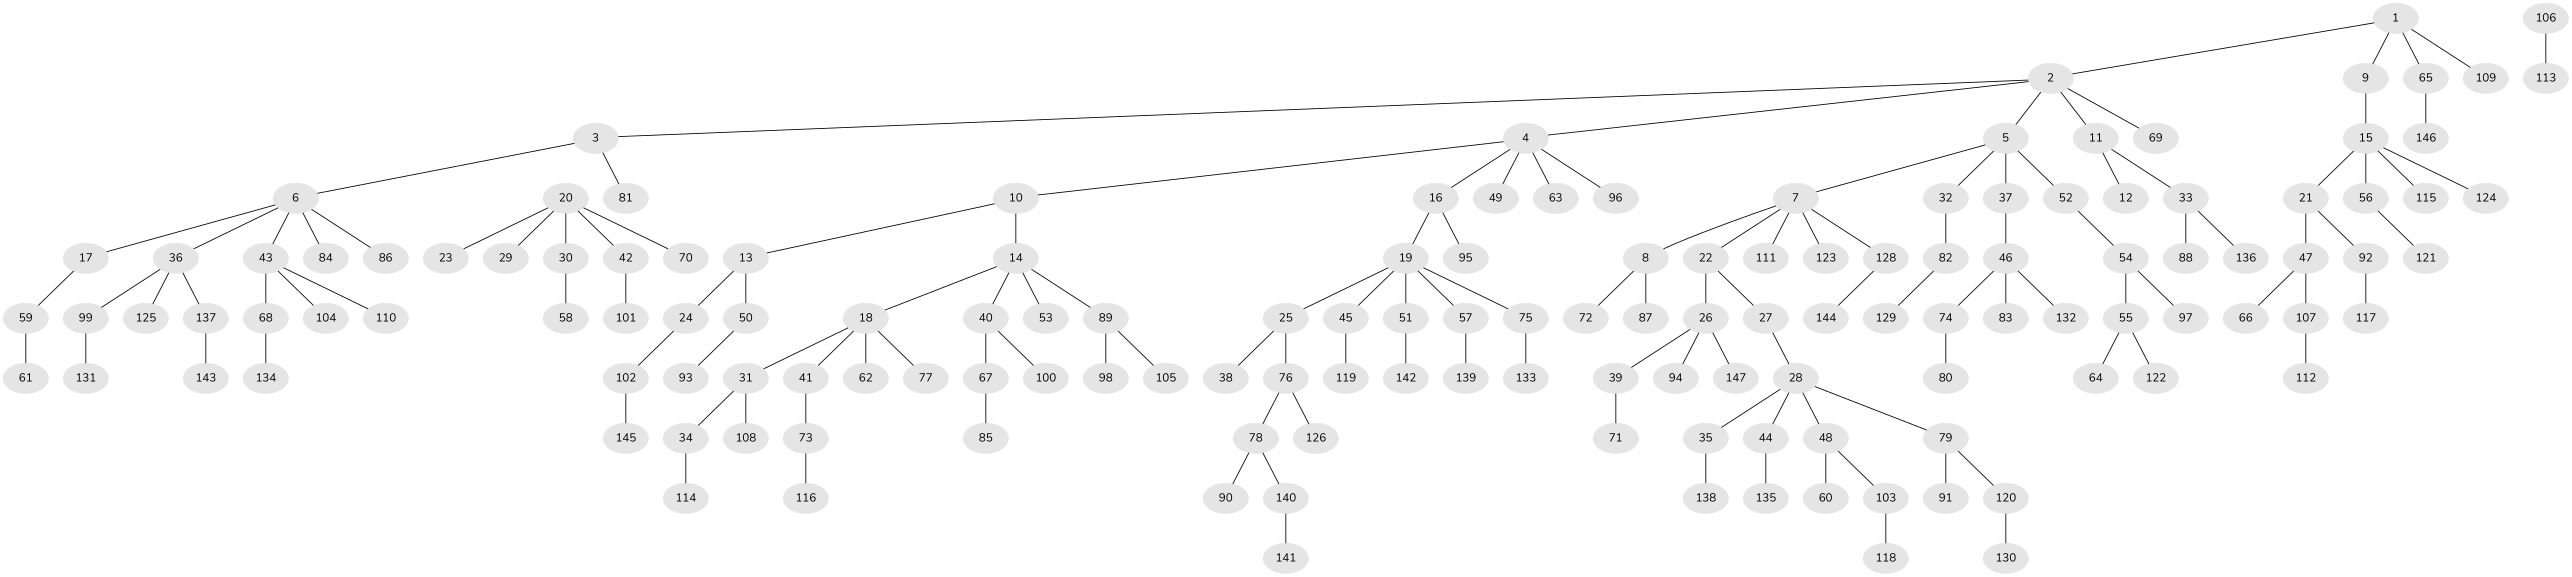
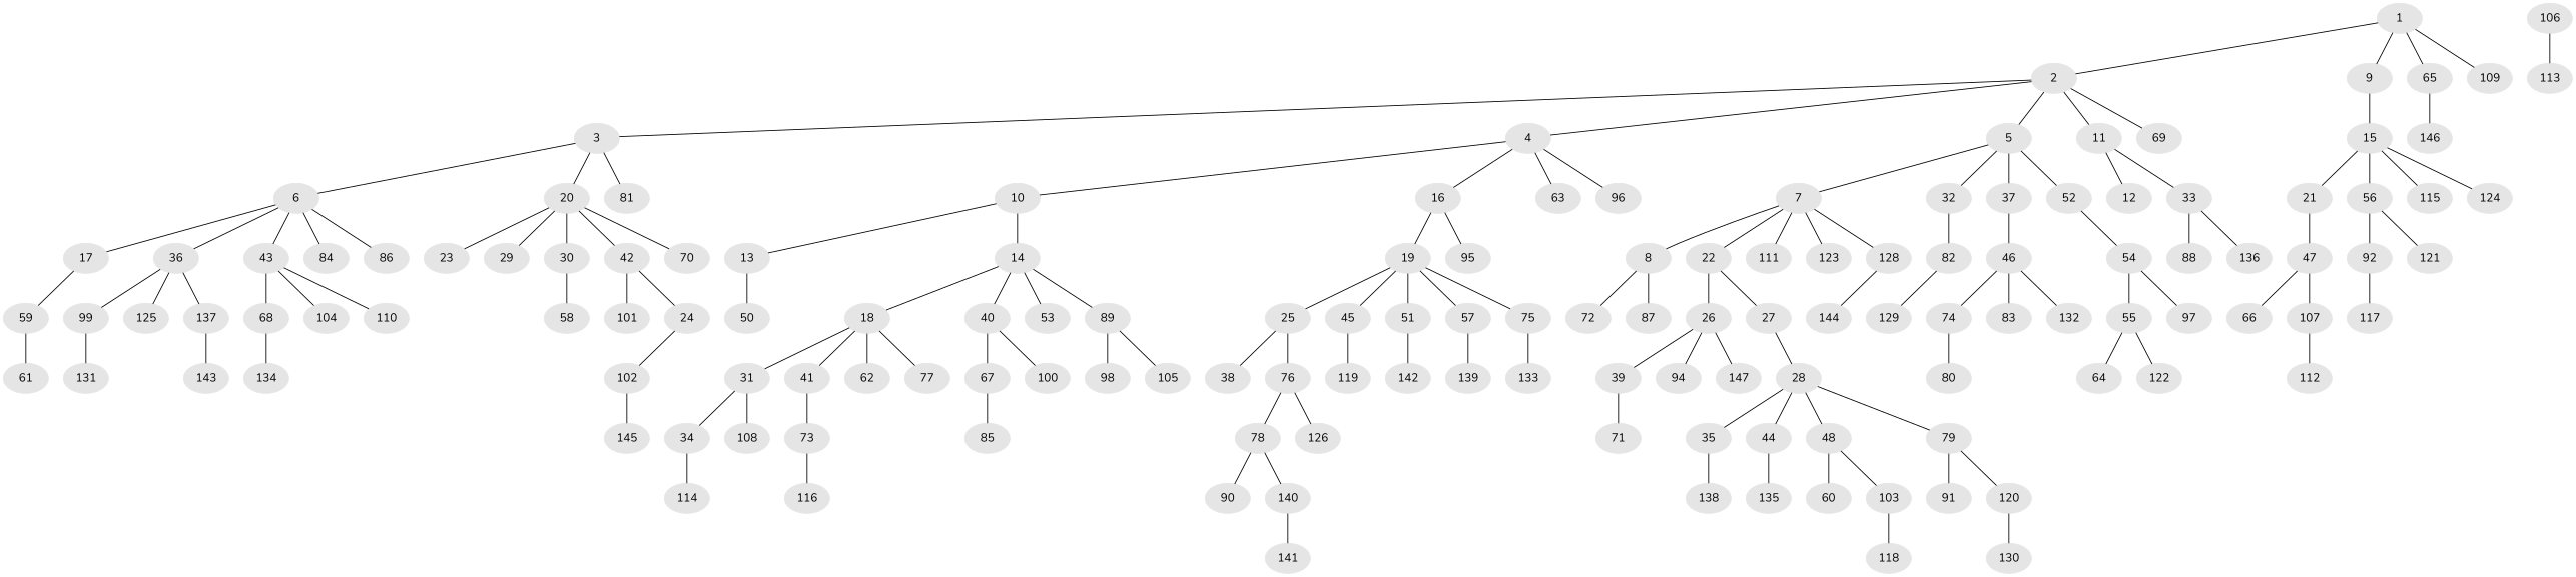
  graph {
    fontname=Nunito
    node [color=gray90 fontname=Nunito style=filled]
    edge [fontname=Nunito]
    1
    2
    9
    65
    109
    3
    4
    5
    11
    69
    15
    146
    6
    20
    81
    10
    16
-   49
    63
    96
    7
    32
    37
    52
    12
    33
    17
    36
    43
    84
    86
    23
    29
    30
    42
    70
    13
    14
    19
    95
    8
    22
    111
    123
    128
    82
    46
    54
    59
    99
    125
    137
    68
    104
    110
    106
    113
    72
    87
    26
    27
    144
    21
    56
    115
    124
    24
    50
    18
    40
    53
    89
    88
    136
    102
-   93
    31
    41
    62
    77
    67
    100
    98
    105
    47
    92
    121
    25
    45
    51
    57
    75
    61
    34
    108
    73
    38
    76
    119
    142
    139
    133
    58
    101
    66
    107
    39
    94
    147
    28
    145
    78
    126
    71
    35
    44
    48
    79
    138
    135
    60
    103
    91
    120
    114
    129
    131
    143
    74
    83
    132
    85
    116
    134
    80
    112
    118
    55
    97
    64
    122
    117
    90
    140
    141
    130
    1 -- 2
    1 -- 9
    1 -- 65
    1 -- 109
    2 -- 3
    2 -- 4
    2 -- 5
    2 -- 11
    2 -- 69
    9 -- 15
    65 -- 146
    3 -- 6
+   3 -- 20
    3 -- 81
    4 -- 10
    4 -- 16
-   4 -- 49
    4 -- 63
    4 -- 96
    5 -- 7
    5 -- 32
    5 -- 37
    5 -- 52
    11 -- 12
    11 -- 33
    15 -- 21
    15 -- 56
    15 -- 115
    15 -- 124
    6 -- 17
    6 -- 36
    6 -- 43
    6 -- 84
    6 -- 86
    20 -- 23
    20 -- 29
    20 -- 30
    20 -- 42
    20 -- 70
    10 -- 13
    10 -- 14
    16 -- 19
    16 -- 95
    7 -- 8
    7 -- 22
    7 -- 111
    7 -- 123
    7 -- 128
    32 -- 82
    37 -- 46
    52 -- 54
    33 -- 88
    33 -- 136
    17 -- 59
    36 -- 99
    36 -- 125
    36 -- 137
    43 -- 68
    43 -- 104
    43 -- 110
    30 -- 58
    42 -- 101
-   13 -- 24
+   42 -- 24
    13 -- 50
    14 -- 18
    14 -- 40
    14 -- 53
    14 -- 89
    19 -- 25
    19 -- 45
    19 -- 51
    19 -- 57
    19 -- 75
    8 -- 72
    8 -- 87
    22 -- 26
    22 -- 27
    128 -- 144
    82 -- 129
    46 -- 74
    46 -- 83
    46 -- 132
    54 -- 55
    54 -- 97
    59 -- 61
    99 -- 131
    137 -- 143
    68 -- 134
    106 -- 113
    26 -- 39
    26 -- 94
    26 -- 147
    27 -- 28
    21 -- 47
-   21 -- 92
+   56 -- 92
    56 -- 121
    24 -- 102
-   50 -- 93
    18 -- 31
    18 -- 41
    18 -- 62
    18 -- 77
    40 -- 67
    40 -- 100
    89 -- 98
    89 -- 105
    102 -- 145
    31 -- 34
    31 -- 108
    41 -- 73
    67 -- 85
    47 -- 66
    47 -- 107
    92 -- 117
    25 -- 38
    25 -- 76
    45 -- 119
    51 -- 142
    57 -- 139
    75 -- 133
    34 -- 114
    73 -- 116
    76 -- 78
    76 -- 126
    107 -- 112
    39 -- 71
    28 -- 35
    28 -- 44
    28 -- 48
    28 -- 79
    78 -- 90
    78 -- 140
    35 -- 138
    44 -- 135
    48 -- 60
    48 -- 103
    79 -- 91
    79 -- 120
    103 -- 118
    120 -- 130
    74 -- 80
    55 -- 64
    55 -- 122
    140 -- 141
  }
